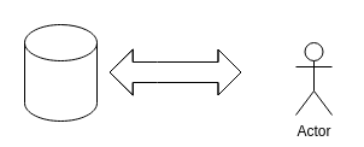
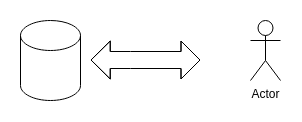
  <mxCell id="0" />
  <mxCell id="1" parent="0" />
  <mxCell id="2" value="" style="shape=cylinder3;whiteSpace=wrap;html=1;boundedLbl=1;backgroundOutline=1;size=15;" vertex="1" parent="1"><mxGeometry x="20" y="20" width="60" height="80" as="geometry" /></mxCell>
  <mxCell id="3" value="" style="shape=flexArrow;endArrow=classic;startArrow=classic;html=1;width=17;startSize=6.08;" edge="1" parent="1"><mxGeometry width="100" height="100" relative="1" as="geometry"><mxPoint x="90" y="59.5" as="sourcePoint" /><mxPoint x="200" y="59.5" as="targetPoint" /><Array as="points"><mxPoint x="130" y="59.5" /></Array></mxGeometry></mxCell>
- <mxCell id="4" value="Actor" style="shape=umlActor;verticalLabelPosition=bottom;verticalAlign=top;html=1;outlineConnect=0;" vertex="1" parent="1"><mxGeometry x="245" y="35" width="30" height="60" as="geometry" /></mxCell>
+ <mxCell id="4" value="Actor" style="shape=umlActor;verticalLabelPosition=bottom;verticalAlign=top;html=1;outlineConnect=0;" vertex="1" parent="1"><mxGeometry x="250" y="20" width="30" height="60" as="geometry" /></mxCell>
